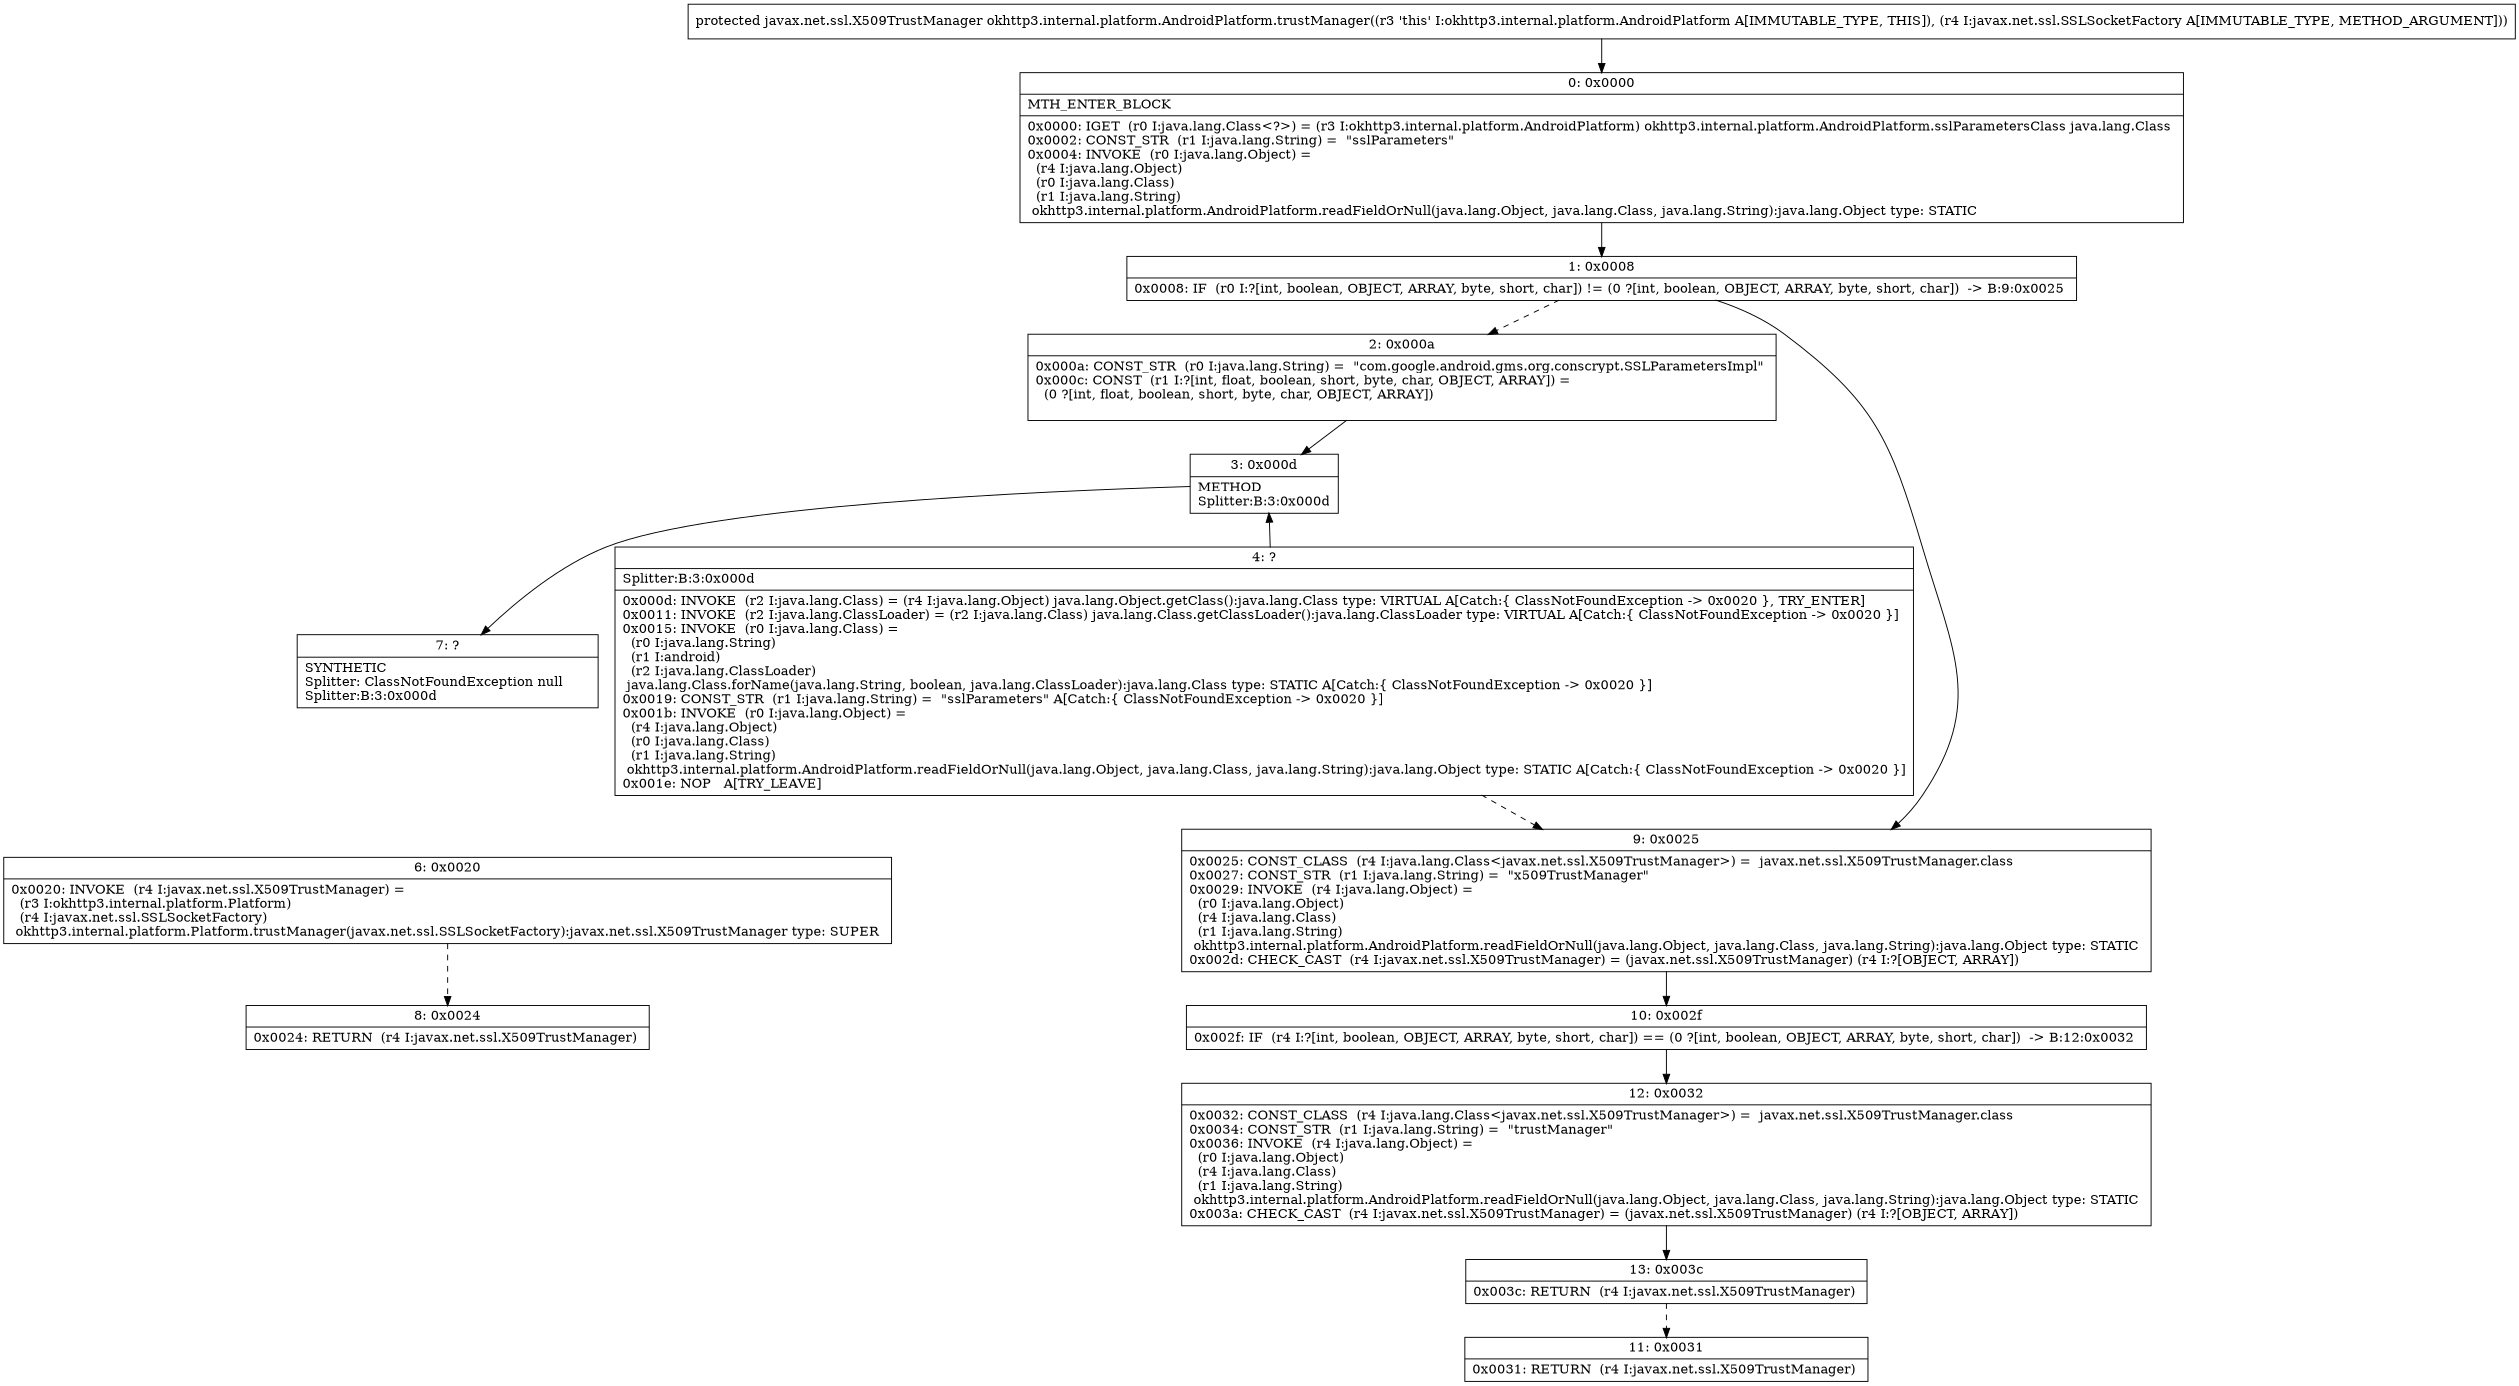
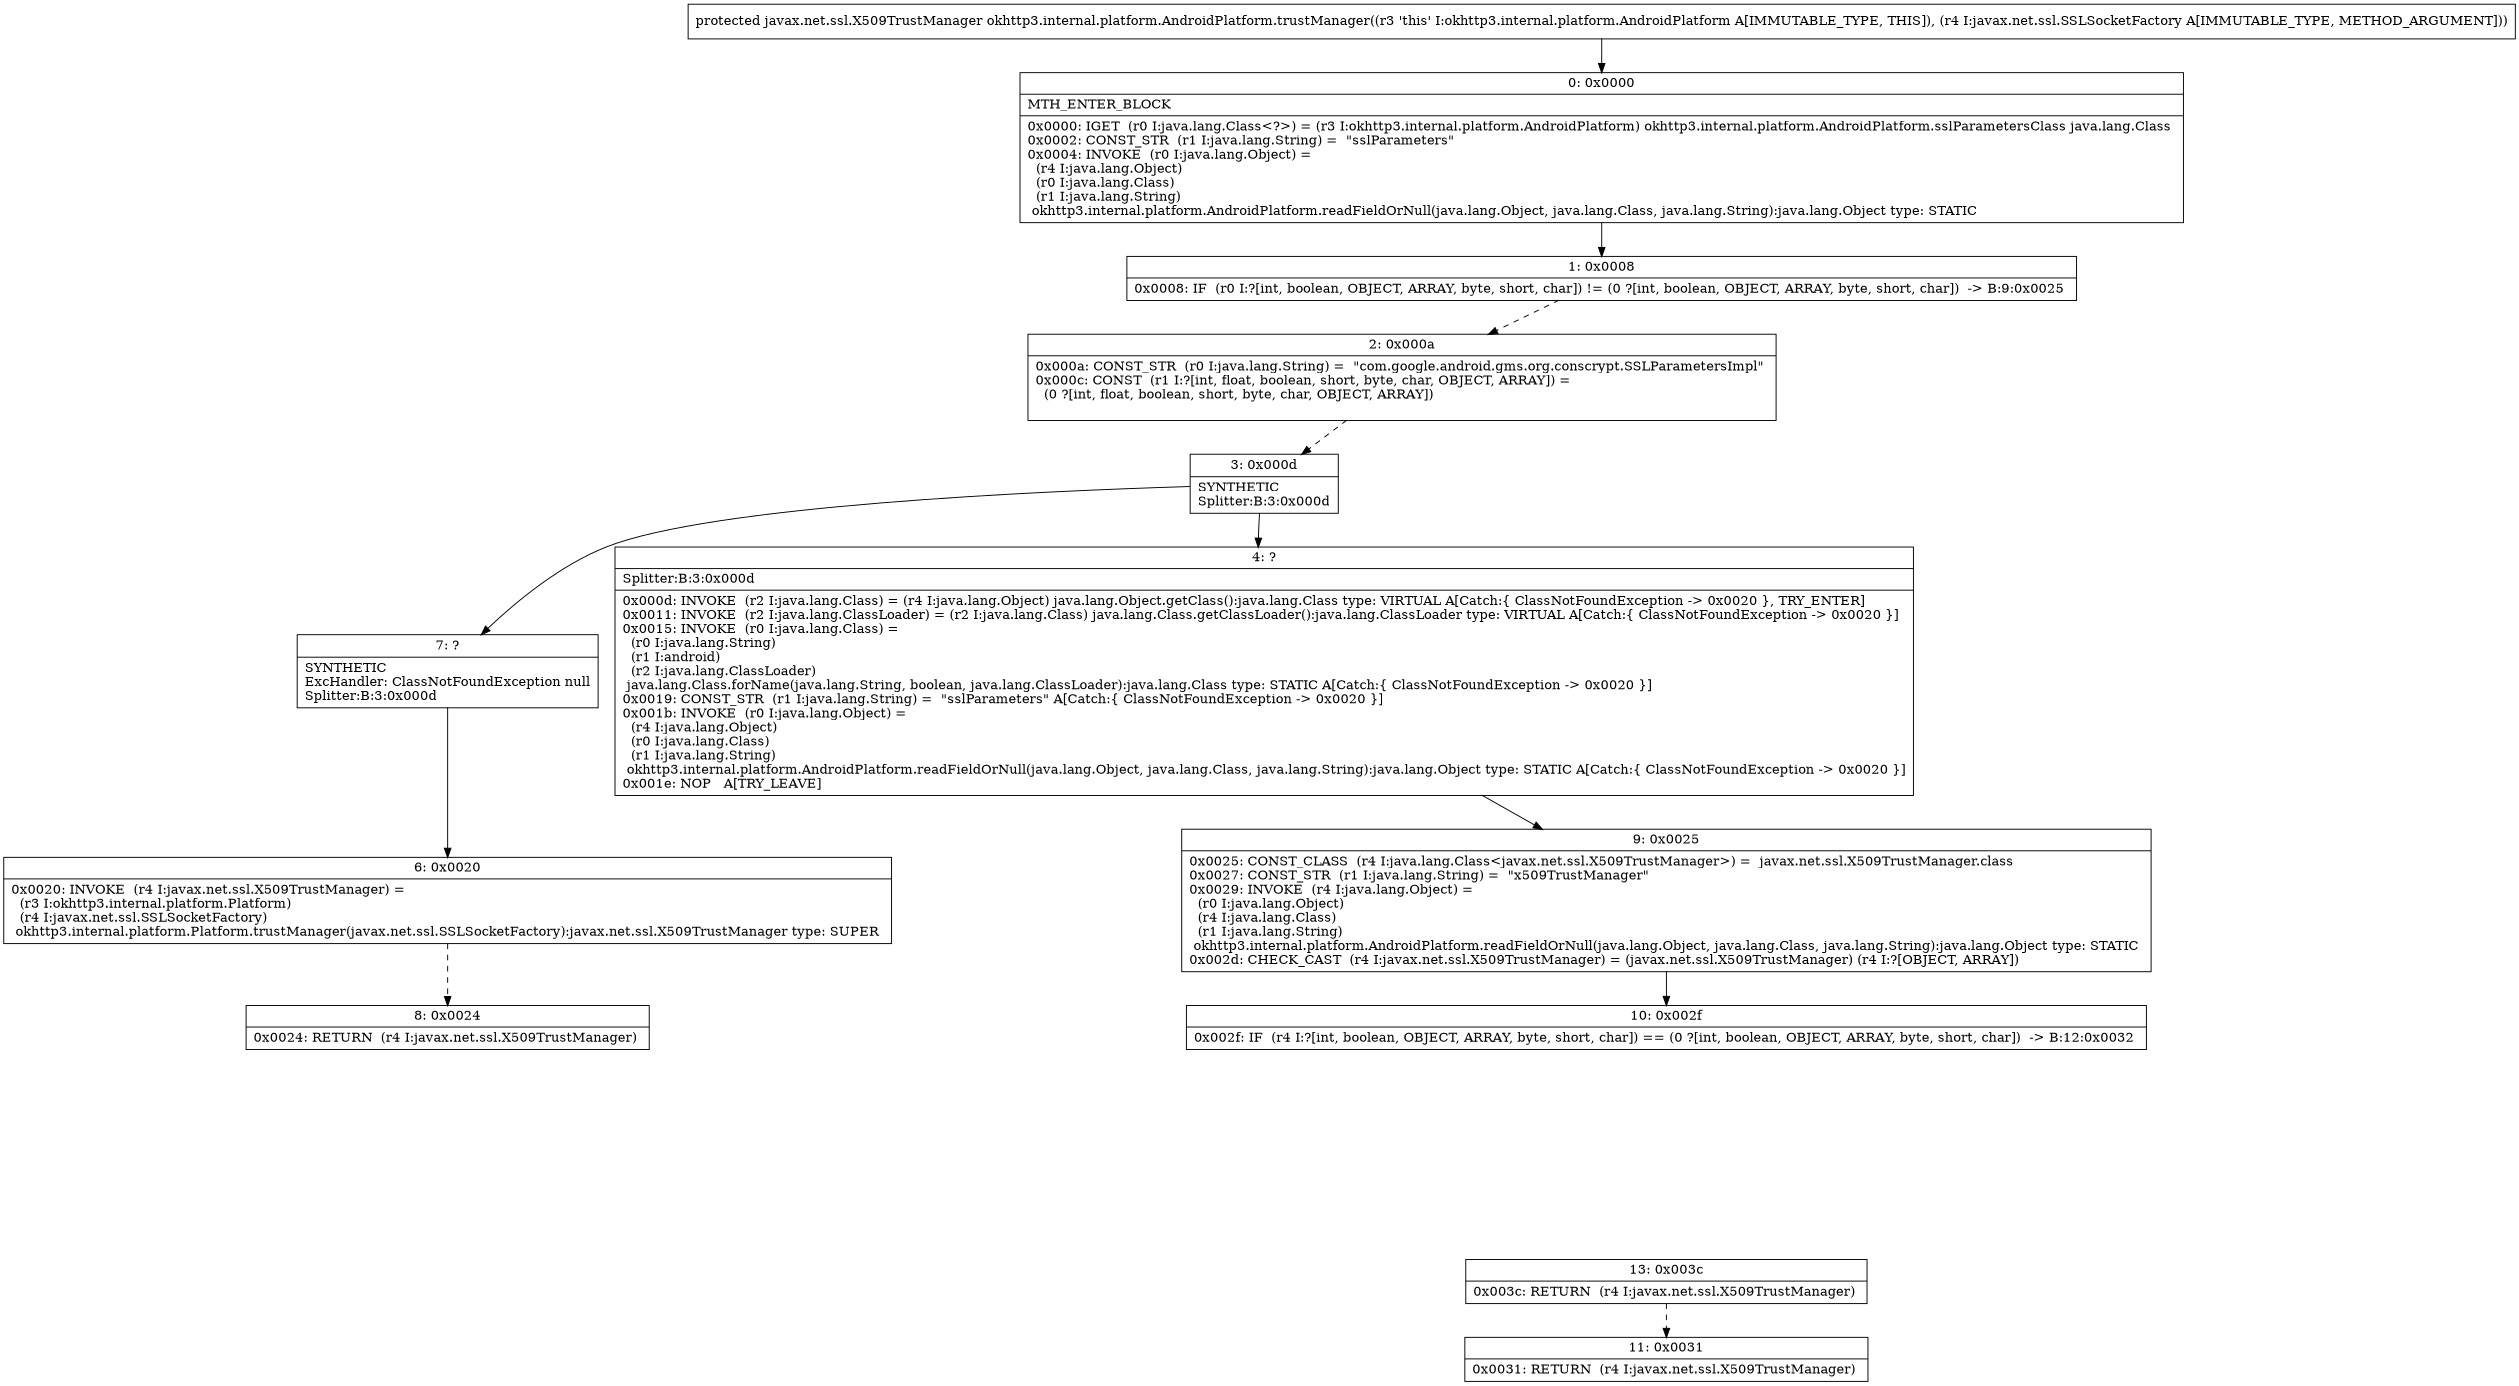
  digraph {
    node [shape=record]
    n1 [label="{0\:\ 0x0000|MTH_ENTER_BLOCK\l|0x0000: IGET  (r0 I:java.lang.Class\<?\>) = (r3 I:okhttp3.internal.platform.AndroidPlatform) okhttp3.internal.platform.AndroidPlatform.sslParametersClass java.lang.Class \l0x0002: CONST_STR  (r1 I:java.lang.String) =  \"sslParameters\" \l0x0004: INVOKE  (r0 I:java.lang.Object) = \l  (r4 I:java.lang.Object)\l  (r0 I:java.lang.Class)\l  (r1 I:java.lang.String)\l okhttp3.internal.platform.AndroidPlatform.readFieldOrNull(java.lang.Object, java.lang.Class, java.lang.String):java.lang.Object type: STATIC \l}"]
    n2 [label="{1\:\ 0x0008|0x0008: IF  (r0 I:?[int, boolean, OBJECT, ARRAY, byte, short, char]) != (0 ?[int, boolean, OBJECT, ARRAY, byte, short, char])  \-\> B:9:0x0025 \l}"]
    n3 [label="{2\:\ 0x000a|0x000a: CONST_STR  (r0 I:java.lang.String) =  \"com.google.android.gms.org.conscrypt.SSLParametersImpl\" \l0x000c: CONST  (r1 I:?[int, float, boolean, short, byte, char, OBJECT, ARRAY]) = \l  (0 ?[int, float, boolean, short, byte, char, OBJECT, ARRAY])\l \l}"]
    n4 [label="{9\:\ 0x0025|0x0025: CONST_CLASS  (r4 I:java.lang.Class\<javax.net.ssl.X509TrustManager\>) =  javax.net.ssl.X509TrustManager.class \l0x0027: CONST_STR  (r1 I:java.lang.String) =  \"x509TrustManager\" \l0x0029: INVOKE  (r4 I:java.lang.Object) = \l  (r0 I:java.lang.Object)\l  (r4 I:java.lang.Class)\l  (r1 I:java.lang.String)\l okhttp3.internal.platform.AndroidPlatform.readFieldOrNull(java.lang.Object, java.lang.Class, java.lang.String):java.lang.Object type: STATIC \l0x002d: CHECK_CAST  (r4 I:javax.net.ssl.X509TrustManager) = (javax.net.ssl.X509TrustManager) (r4 I:?[OBJECT, ARRAY]) \l}"]
-   n5 [label="{3\:\ 0x000d|METHOD\lSplitter:B:3:0x000d\l}"]
+   n5 [label="{3\:\ 0x000d|SYNTHETIC\lSplitter:B:3:0x000d\l}"]
    n6 [label="{10\:\ 0x002f|0x002f: IF  (r4 I:?[int, boolean, OBJECT, ARRAY, byte, short, char]) == (0 ?[int, boolean, OBJECT, ARRAY, byte, short, char])  \-\> B:12:0x0032 \l}"]
    n7 [label="{4\:\ ?|Splitter:B:3:0x000d\l|0x000d: INVOKE  (r2 I:java.lang.Class) = (r4 I:java.lang.Object) java.lang.Object.getClass():java.lang.Class type: VIRTUAL A[Catch:\{ ClassNotFoundException \-\> 0x0020 \}, TRY_ENTER]\l0x0011: INVOKE  (r2 I:java.lang.ClassLoader) = (r2 I:java.lang.Class) java.lang.Class.getClassLoader():java.lang.ClassLoader type: VIRTUAL A[Catch:\{ ClassNotFoundException \-\> 0x0020 \}]\l0x0015: INVOKE  (r0 I:java.lang.Class) = \l  (r0 I:java.lang.String)\l  (r1 I:android)\l  (r2 I:java.lang.ClassLoader)\l java.lang.Class.forName(java.lang.String, boolean, java.lang.ClassLoader):java.lang.Class type: STATIC A[Catch:\{ ClassNotFoundException \-\> 0x0020 \}]\l0x0019: CONST_STR  (r1 I:java.lang.String) =  \"sslParameters\" A[Catch:\{ ClassNotFoundException \-\> 0x0020 \}]\l0x001b: INVOKE  (r0 I:java.lang.Object) = \l  (r4 I:java.lang.Object)\l  (r0 I:java.lang.Class)\l  (r1 I:java.lang.String)\l okhttp3.internal.platform.AndroidPlatform.readFieldOrNull(java.lang.Object, java.lang.Class, java.lang.String):java.lang.Object type: STATIC A[Catch:\{ ClassNotFoundException \-\> 0x0020 \}]\l0x001e: NOP   A[TRY_LEAVE]\l}"]
-   n8 [label="{7\:\ ?|SYNTHETIC\lSplitter: ClassNotFoundException null\lSplitter:B:3:0x000d\l}"]
+   n8 [label="{7\:\ ?|SYNTHETIC\lExcHandler: ClassNotFoundException null\lSplitter:B:3:0x000d\l}"]
    n9 [label="{6\:\ 0x0020|0x0020: INVOKE  (r4 I:javax.net.ssl.X509TrustManager) = \l  (r3 I:okhttp3.internal.platform.Platform)\l  (r4 I:javax.net.ssl.SSLSocketFactory)\l okhttp3.internal.platform.Platform.trustManager(javax.net.ssl.SSLSocketFactory):javax.net.ssl.X509TrustManager type: SUPER \l}"]
    n10 [label="{8\:\ 0x0024|0x0024: RETURN  (r4 I:javax.net.ssl.X509TrustManager) \l}"]
-   n11 [label="{12\:\ 0x0032|0x0032: CONST_CLASS  (r4 I:java.lang.Class\<javax.net.ssl.X509TrustManager\>) =  javax.net.ssl.X509TrustManager.class \l0x0034: CONST_STR  (r1 I:java.lang.String) =  \"trustManager\" \l0x0036: INVOKE  (r4 I:java.lang.Object) = \l  (r0 I:java.lang.Object)\l  (r4 I:java.lang.Class)\l  (r1 I:java.lang.String)\l okhttp3.internal.platform.AndroidPlatform.readFieldOrNull(java.lang.Object, java.lang.Class, java.lang.String):java.lang.Object type: STATIC \l0x003a: CHECK_CAST  (r4 I:javax.net.ssl.X509TrustManager) = (javax.net.ssl.X509TrustManager) (r4 I:?[OBJECT, ARRAY]) \l}"]
    n12 [label="{11\:\ 0x0031|0x0031: RETURN  (r4 I:javax.net.ssl.X509TrustManager) \l}"]
    n13 [label="{13\:\ 0x003c|0x003c: RETURN  (r4 I:javax.net.ssl.X509TrustManager) \l}"]
    n14 [label="{protected javax.net.ssl.X509TrustManager okhttp3.internal.platform.AndroidPlatform.trustManager((r3 'this' I:okhttp3.internal.platform.AndroidPlatform A[IMMUTABLE_TYPE, THIS]), (r4 I:javax.net.ssl.SSLSocketFactory A[IMMUTABLE_TYPE, METHOD_ARGUMENT])) }"]
    n1 -> n2
    n2 -> n3 [style=dashed]
-   n2 -> n4
-   n3 -> n5
+   n3 -> n5 [style=dashed]
    n4 -> n6
-   n7 -> n5
+   n5 -> n7
    n5 -> n8
-   n6 -> n11
-   n7 -> n4 [style=dashed]
+   n7 -> n4
+   n8 -> n9
    n9 -> n10 [style=dashed]
-   n11 -> n13
    n13 -> n12 [style=dashed]
    n14 -> n1
  }
